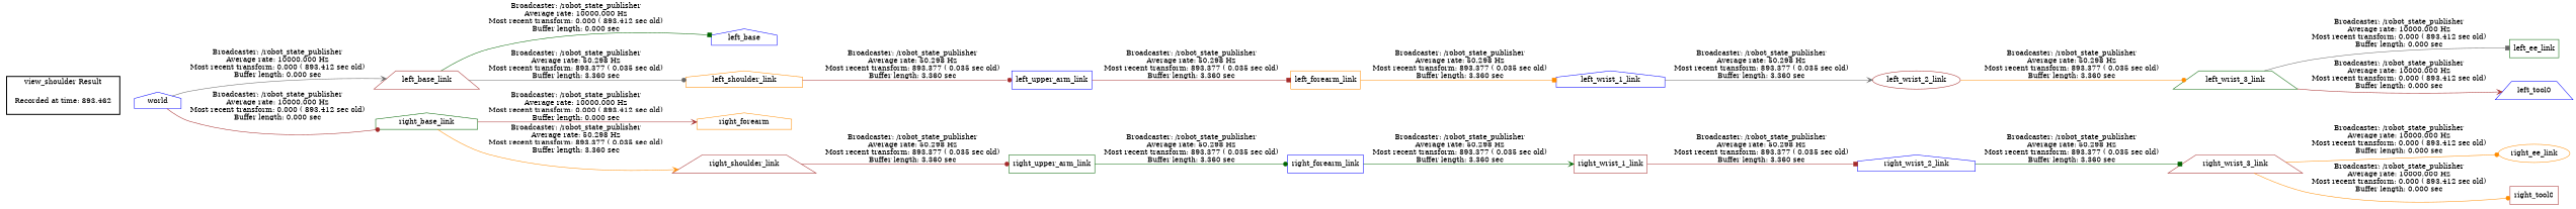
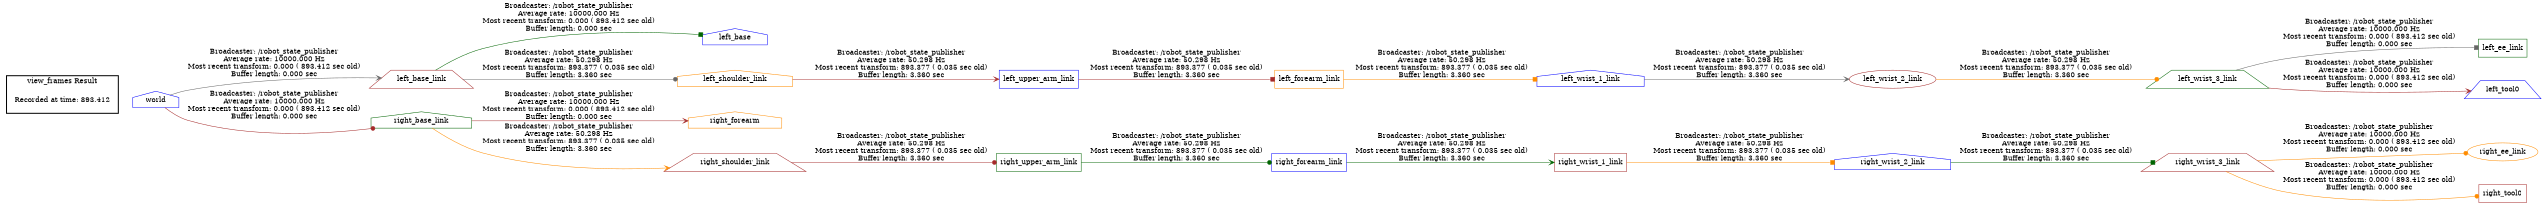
  digraph {
    rankdir=LR
    node [color=blue shape=house]
    edge [arrowhead=vee color=brown]
-   "Recorded at time: 893.412" [shape=plaintext label="Recorded at time: 893.462"]
+   "Recorded at time: 893.412" [shape=plaintext]
    world
    left_base_link [color=brown shape=trapezium]
    left_base
    left_shoulder_link [color=darkorange]
    left_upper_arm_link [shape=box]
    right_base_link [color=darkgreen]
    n8 [color=darkorange label=right_forearm]
    right_shoulder_link [color=brown shape=trapezium]
    left_wrist_3_link [color=darkgreen shape=trapezium]
    left_ee_link [color=darkgreen shape=box]
    left_tool0 [shape=trapezium]
    left_wrist_2_link [color=brown shape=ellipse]
    right_upper_arm_link [color=darkgreen shape=box]
    right_wrist_3_link [color=brown shape=trapezium]
    right_ee_link [color=darkorange shape=ellipse]
    right_tool0 [color=brown shape=box]
    right_wrist_2_link
    left_forearm_link [color=darkorange shape=box]
    left_wrist_1_link
    right_forearm_link [shape=box]
    right_wrist_1_link [color=brown shape=box]
    subgraph cluster_1 {
      color=black
-     label="view_shoulder Result"
+     label="view_frames Result"
      style=bold
      "Recorded at time: 893.412"
    }
    "Recorded at time: 893.412" -> world [style=invis arrowhead="" color=""]
    world -> left_base_link [color=gray40 label="Broadcaster: /robot_state_publisher\nAverage rate: 10000.000 Hz\nMost recent transform: 0.000 ( 893.412 sec old)\nBuffer length: 0.000 sec\n"]
    world -> right_base_link [arrowhead=dot label="Broadcaster: /robot_state_publisher\nAverage rate: 10000.000 Hz\nMost recent transform: 0.000 ( 893.412 sec old)\nBuffer length: 0.000 sec\n"]
    left_base_link -> left_base [arrowhead=box color=darkgreen label="Broadcaster: /robot_state_publisher\nAverage rate: 10000.000 Hz\nMost recent transform: 0.000 ( 893.412 sec old)\nBuffer length: 0.000 sec\n"]
    left_base_link -> left_shoulder_link [arrowhead=dot color=gray40 label="Broadcaster: /robot_state_publisher\nAverage rate: 50.298 Hz\nMost recent transform: 893.377 ( 0.035 sec old)\nBuffer length: 3.360 sec\n"]
-   left_shoulder_link -> left_upper_arm_link [arrowhead=dot label="Broadcaster: /robot_state_publisher\nAverage rate: 50.298 Hz\nMost recent transform: 893.377 ( 0.035 sec old)\nBuffer length: 3.360 sec\n"]
+   left_shoulder_link -> left_upper_arm_link [label="Broadcaster: /robot_state_publisher\nAverage rate: 50.298 Hz\nMost recent transform: 893.377 ( 0.035 sec old)\nBuffer length: 3.360 sec\n"]
    left_upper_arm_link -> left_forearm_link [arrowhead=box label="Broadcaster: /robot_state_publisher\nAverage rate: 50.298 Hz\nMost recent transform: 893.377 ( 0.035 sec old)\nBuffer length: 3.360 sec\n"]
    right_base_link -> n8 [label="Broadcaster: /robot_state_publisher\nAverage rate: 10000.000 Hz\nMost recent transform: 0.000 ( 893.412 sec old)\nBuffer length: 0.000 sec\n"]
    right_base_link -> right_shoulder_link [color=darkorange label="Broadcaster: /robot_state_publisher\nAverage rate: 50.298 Hz\nMost recent transform: 893.377 ( 0.035 sec old)\nBuffer length: 3.360 sec\n"]
    right_shoulder_link -> right_upper_arm_link [arrowhead=dot label="Broadcaster: /robot_state_publisher\nAverage rate: 50.298 Hz\nMost recent transform: 893.377 ( 0.035 sec old)\nBuffer length: 3.360 sec\n"]
    left_wrist_3_link -> left_ee_link [arrowhead=box color=gray40 label="Broadcaster: /robot_state_publisher\nAverage rate: 10000.000 Hz\nMost recent transform: 0.000 ( 893.412 sec old)\nBuffer length: 0.000 sec\n"]
    left_wrist_3_link -> left_tool0 [label="Broadcaster: /robot_state_publisher\nAverage rate: 10000.000 Hz\nMost recent transform: 0.000 ( 893.412 sec old)\nBuffer length: 0.000 sec\n"]
    left_wrist_2_link -> left_wrist_3_link [arrowhead=dot color=darkorange label="Broadcaster: /robot_state_publisher\nAverage rate: 50.298 Hz\nMost recent transform: 893.377 ( 0.035 sec old)\nBuffer length: 3.360 sec\n"]
    right_upper_arm_link -> right_forearm_link [arrowhead=dot color=darkgreen label="Broadcaster: /robot_state_publisher\nAverage rate: 50.298 Hz\nMost recent transform: 893.377 ( 0.035 sec old)\nBuffer length: 3.360 sec\n"]
    right_wrist_3_link -> right_ee_link [arrowhead=dot color=darkorange label="Broadcaster: /robot_state_publisher\nAverage rate: 10000.000 Hz\nMost recent transform: 0.000 ( 893.412 sec old)\nBuffer length: 0.000 sec\n"]
    right_wrist_3_link -> right_tool0 [arrowhead=dot color=darkorange label="Broadcaster: /robot_state_publisher\nAverage rate: 10000.000 Hz\nMost recent transform: 0.000 ( 893.412 sec old)\nBuffer length: 0.000 sec\n"]
    right_wrist_2_link -> right_wrist_3_link [arrowhead=box color=darkgreen label="Broadcaster: /robot_state_publisher\nAverage rate: 50.298 Hz\nMost recent transform: 893.377 ( 0.035 sec old)\nBuffer length: 3.360 sec\n"]
    left_forearm_link -> left_wrist_1_link [arrowhead=box color=darkorange label="Broadcaster: /robot_state_publisher\nAverage rate: 50.298 Hz\nMost recent transform: 893.377 ( 0.035 sec old)\nBuffer length: 3.360 sec\n"]
    left_wrist_1_link -> left_wrist_2_link [color=gray40 label="Broadcaster: /robot_state_publisher\nAverage rate: 50.298 Hz\nMost recent transform: 893.377 ( 0.035 sec old)\nBuffer length: 3.360 sec\n"]
    right_forearm_link -> right_wrist_1_link [color=darkgreen label="Broadcaster: /robot_state_publisher\nAverage rate: 50.298 Hz\nMost recent transform: 893.377 ( 0.035 sec old)\nBuffer length: 3.360 sec\n"]
-   right_wrist_1_link -> right_wrist_2_link [arrowhead=box label="Broadcaster: /robot_state_publisher\nAverage rate: 50.298 Hz\nMost recent transform: 893.377 ( 0.035 sec old)\nBuffer length: 3.360 sec\n"]
+   right_wrist_1_link -> right_wrist_2_link [arrowhead=box color=darkorange label="Broadcaster: /robot_state_publisher\nAverage rate: 50.298 Hz\nMost recent transform: 893.377 ( 0.035 sec old)\nBuffer length: 3.360 sec\n"]
  }
